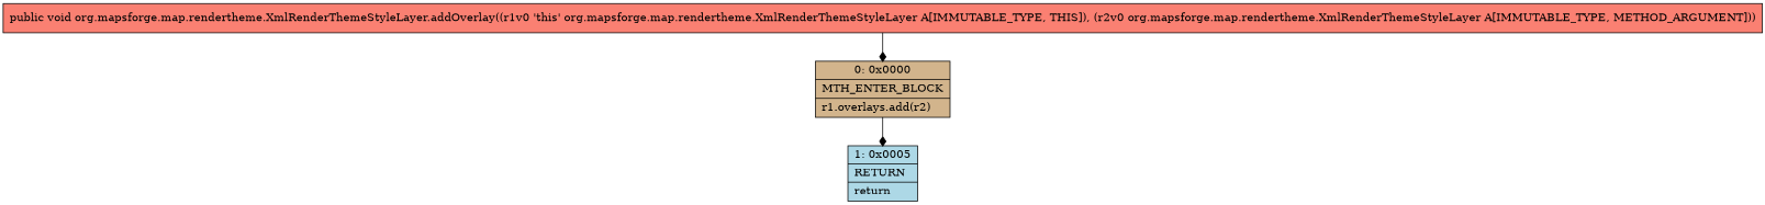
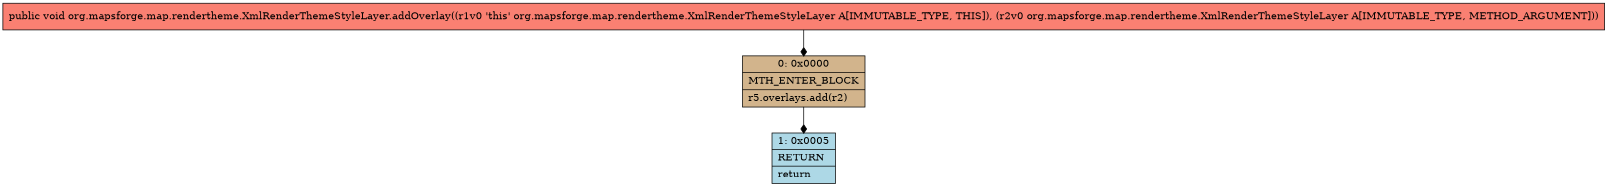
  digraph {
    node [shape=record style=filled]
    edge [arrowhead=diamond]
-   n1 [label="{0\:\ 0x0000|MTH_ENTER_BLOCK\l|r1.overlays.add(r2)\l}" fillcolor=tan]
+   n1 [label="{0\:\ 0x0000|MTH_ENTER_BLOCK\l|r5.overlays.add(r2)\l}" fillcolor=tan]
    n2 [label="{1\:\ 0x0005|RETURN\l|return\l}" fillcolor=lightblue]
    n3 [label="{public void org.mapsforge.map.rendertheme.XmlRenderThemeStyleLayer.addOverlay((r1v0 'this' org.mapsforge.map.rendertheme.XmlRenderThemeStyleLayer A[IMMUTABLE_TYPE, THIS]), (r2v0 org.mapsforge.map.rendertheme.XmlRenderThemeStyleLayer A[IMMUTABLE_TYPE, METHOD_ARGUMENT])) }" fillcolor=salmon]
    n1 -> n2
    n3 -> n1
  }
